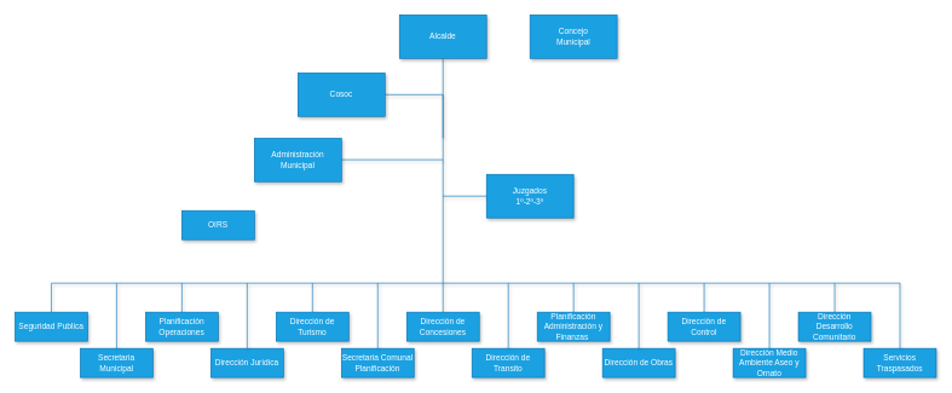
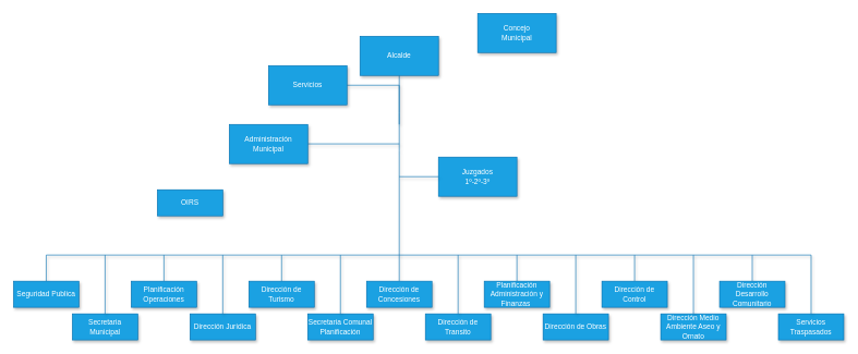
  <mxCell id="0" />
  <mxCell id="1" parent="0" />
  <mxCell id="2" value="" style="edgeStyle=orthogonalEdgeStyle;rounded=0;orthogonalLoop=1;jettySize=auto;html=1;endArrow=none;endFill=0;fillColor=#1ba1e2;strokeColor=light-dark(#006EAF, #8a8a8a);shadow=1;" parent="1" source="3" edge="1"><mxGeometry relative="1" as="geometry"><mxPoint x="610" y="230" as="targetPoint" /></mxGeometry></mxCell>
- <mxCell id="3" value="&lt;font style=&quot;font-size: 11px;&quot;&gt;Alcalde&lt;/font&gt;" style="id=rol_1;rounded=0;whiteSpace=wrap;html=1;movable=1;resizable=1;rotatable=1;deletable=1;editable=1;locked=0;connectable=1;fillColor=#1ba1e2;fontColor=#ffffff;strokeColor=light-dark(#006EAF, #8a8a8a);shadow=1;" parent="1" vertex="1"><mxGeometry x="550" y="20" width="120" height="60" as="geometry" /></mxCell>
+ <mxCell id="3" value="&lt;font style=&quot;font-size: 11px;&quot;&gt;Alcalde&lt;/font&gt;" style="id=rol_1;rounded=0;whiteSpace=wrap;html=1;movable=1;resizable=1;rotatable=1;deletable=1;editable=1;locked=0;connectable=1;fillColor=#1ba1e2;fontColor=#ffffff;strokeColor=light-dark(#006EAF, #8a8a8a);shadow=1;" parent="1" vertex="1"><mxGeometry x="550" y="55" width="120" height="60" as="geometry" /></mxCell>
  <mxCell id="4" value="&lt;div&gt;&lt;font style=&quot;font-size: 11px;&quot;&gt;Concejo&lt;/font&gt;&lt;/div&gt;&lt;div&gt;&lt;font style=&quot;font-size: 11px;&quot;&gt;Municipal&lt;/font&gt;&lt;/div&gt;" style="id=rol_2;whiteSpace=wrap;html=1;rounded=0;fillColor=#1ba1e2;fontColor=#ffffff;strokeColor=light-dark(#006EAF, #8a8a8a);shadow=1;" parent="1" vertex="1"><mxGeometry x="730" y="20" width="120" height="60" as="geometry" /></mxCell>
  <mxCell id="5" value="" style="edgeStyle=orthogonalEdgeStyle;rounded=0;orthogonalLoop=1;jettySize=auto;html=1;endArrow=none;endFill=0;fillColor=#1ba1e2;strokeColor=light-dark(#006EAF, #8a8a8a);shadow=1;" parent="1" target="6" edge="1"><mxGeometry relative="1" as="geometry"><mxPoint x="610" y="190" as="sourcePoint" /><Array as="points"><mxPoint x="610" y="130" /><mxPoint x="470" y="130" /></Array></mxGeometry></mxCell>
- <mxCell id="6" value="&lt;font style=&quot;font-size: 11px;&quot;&gt;Cosoc&lt;/font&gt;" style="id=rol_3;rounded=0;whiteSpace=wrap;html=1;fillColor=#1ba1e2;fontColor=#ffffff;strokeColor=light-dark(#006EAF, #8a8a8a);shadow=1;" parent="1" vertex="1"><mxGeometry x="410" y="100" width="120" height="60" as="geometry" /></mxCell>
+ <mxCell id="6" value="&lt;font style=&quot;font-size: 11px;&quot;&gt;Servicios&lt;/font&gt;" style="id=rol_3;rounded=0;whiteSpace=wrap;html=1;fillColor=#1ba1e2;fontColor=#ffffff;strokeColor=light-dark(#006EAF, #8a8a8a);shadow=1;" parent="1" vertex="1"><mxGeometry x="410" y="100" width="120" height="60" as="geometry" /></mxCell>
  <mxCell id="7" value="" style="endArrow=none;html=1;rounded=0;fillColor=#1ba1e2;strokeColor=light-dark(#006EAF, #8a8a8a);shadow=1;" parent="1" edge="1"><mxGeometry width="50" height="50" relative="1" as="geometry"><mxPoint x="470" y="219.77" as="sourcePoint" /><mxPoint x="610" y="219.77" as="targetPoint" /></mxGeometry></mxCell>
  <mxCell id="8" value="" style="edgeStyle=orthogonalEdgeStyle;rounded=0;orthogonalLoop=1;jettySize=auto;html=1;" parent="1" source="9" edge="1"><mxGeometry relative="1" as="geometry" /></mxCell>
  <mxCell id="9" value="&lt;div&gt;&lt;font style=&quot;font-size: 11px;&quot;&gt;Administración&lt;/font&gt;&lt;/div&gt;&lt;div&gt;&lt;font style=&quot;font-size: 11px;&quot;&gt;Municipal&lt;/font&gt;&lt;/div&gt;" style="id=rol_4;rounded=0;whiteSpace=wrap;html=1;fillColor=#1ba1e2;fontColor=#ffffff;strokeColor=light-dark(#006EAF, #8a8a8a);shadow=1;" parent="1" vertex="1"><mxGeometry x="350" y="190" width="120" height="60" as="geometry" /></mxCell>
  <mxCell id="10" value="" style="endArrow=none;html=1;rounded=0;fillColor=#1ba1e2;strokeColor=light-dark(#006EAF, #8a8a8a);shadow=1;" parent="1" edge="1"><mxGeometry width="50" height="50" relative="1" as="geometry"><mxPoint x="610" y="390" as="sourcePoint" /><mxPoint x="610" y="230" as="targetPoint" /></mxGeometry></mxCell>
  <mxCell id="11" value="&lt;div&gt;&lt;font style=&quot;font-size: 11px;&quot;&gt;Juzgados&lt;/font&gt;&lt;/div&gt;&lt;div&gt;&lt;font style=&quot;font-size: 11px;&quot;&gt;1º-2º-3º&lt;/font&gt;&lt;/div&gt;" style="id=rol_5;rounded=0;whiteSpace=wrap;html=1;fillColor=#1ba1e2;fontColor=#ffffff;strokeColor=light-dark(#006EAF, #8a8a8a);shadow=1;" parent="1" vertex="1"><mxGeometry x="670" y="240" width="120" height="60" as="geometry" /></mxCell>
- <mxCell id="12" value="&lt;font style=&quot;font-size: 11px;&quot;&gt;OIRS&lt;/font&gt;" style="id=rol_6;whiteSpace=wrap;html=1;rounded=0;fillColor=#1ba1e2;fontColor=#ffffff;strokeColor=light-dark(#006EAF, #8a8a8a);shadow=1;" parent="1" vertex="1"><mxGeometry x="250" y="290" width="100" height="40" as="geometry" /></mxCell>
+ <mxCell id="12" value="&lt;font style=&quot;font-size: 11px;&quot;&gt;OIRS&lt;/font&gt;" style="id=rol_6;whiteSpace=wrap;html=1;rounded=0;fillColor=#1ba1e2;fontColor=#ffffff;strokeColor=light-dark(#006EAF, #8a8a8a);shadow=1;" parent="1" vertex="1"><mxGeometry x="240" y="290" width="100" height="40" as="geometry" /></mxCell>
  <mxCell id="13" value="" style="endArrow=none;html=1;rounded=0;fillColor=#1ba1e2;strokeColor=light-dark(#006EAF, #8a8a8a);shadow=1;" parent="1" edge="1"><mxGeometry width="50" height="50" relative="1" as="geometry"><mxPoint x="70" y="390" as="sourcePoint" /><mxPoint x="430" y="390" as="targetPoint" /></mxGeometry></mxCell>
  <mxCell id="14" value="" style="endArrow=none;html=1;rounded=0;fillColor=#1ba1e2;strokeColor=light-dark(#006EAF, #8a8a8a);shadow=1;" parent="1" edge="1"><mxGeometry width="50" height="50" relative="1" as="geometry"><mxPoint x="430" y="390" as="sourcePoint" /><mxPoint x="1240" y="390" as="targetPoint" /></mxGeometry></mxCell>
  <mxCell id="15" value="" style="endArrow=none;html=1;rounded=0;fillColor=#1ba1e2;strokeColor=light-dark(#006EAF, #8a8a8a);shadow=1;" parent="1" edge="1"><mxGeometry width="50" height="50" relative="1" as="geometry"><mxPoint x="70" y="430" as="sourcePoint" /><mxPoint x="70" y="390" as="targetPoint" /></mxGeometry></mxCell>
  <mxCell id="16" value="&lt;font style=&quot;font-size: 11px;&quot;&gt;Seguridad Publica&lt;/font&gt;" style="id=rol_8;rounded=0;whiteSpace=wrap;html=1;fillColor=#1ba1e2;fontColor=#ffffff;strokeColor=light-dark(#006EAF, #8a8a8a);shadow=1;" parent="1" vertex="1"><mxGeometry x="20" y="430" width="100" height="40" as="geometry" /></mxCell>
  <mxCell id="17" value="&lt;font style=&quot;font-size: 11px;&quot;&gt;Secretaria Municipal&lt;/font&gt;" style="id=rol_9;rounded=0;whiteSpace=wrap;html=1;fillColor=#1ba1e2;fontColor=#ffffff;strokeColor=light-dark(#006EAF, #8a8a8a);shadow=1;" parent="1" vertex="1"><mxGeometry x="110" y="480" width="100" height="40" as="geometry" /></mxCell>
  <mxCell id="18" value="" style="endArrow=none;html=1;rounded=0;fillColor=#1ba1e2;strokeColor=light-dark(#006EAF, #8a8a8a);shadow=1;" parent="1" edge="1"><mxGeometry width="50" height="50" relative="1" as="geometry"><mxPoint x="160" y="480" as="sourcePoint" /><mxPoint x="160" y="390" as="targetPoint" /></mxGeometry></mxCell>
  <mxCell id="19" value="" style="endArrow=none;html=1;rounded=0;fillColor=#1ba1e2;strokeColor=light-dark(#006EAF, #8a8a8a);shadow=1;" parent="1" edge="1"><mxGeometry width="50" height="50" relative="1" as="geometry"><mxPoint x="250" y="430" as="sourcePoint" /><mxPoint x="250" y="390" as="targetPoint" /></mxGeometry></mxCell>
  <mxCell id="20" value="&lt;font style=&quot;font-size: 11px;&quot;&gt;Planificación Operaciones&lt;/font&gt;" style="id=rol_10;rounded=0;whiteSpace=wrap;html=1;fillColor=#1ba1e2;fontColor=#ffffff;strokeColor=light-dark(#006EAF, #8a8a8a);shadow=1;" parent="1" vertex="1"><mxGeometry x="200" y="430" width="100" height="40" as="geometry" /></mxCell>
  <mxCell id="21" value="&lt;font style=&quot;font-size: 11px;&quot;&gt;Dirección Jurídica&lt;/font&gt;" style="id=rol_11;rounded=0;whiteSpace=wrap;html=1;fillColor=#1ba1e2;fontColor=#ffffff;strokeColor=light-dark(#006EAF, #8a8a8a);shadow=1;" parent="1" vertex="1"><mxGeometry x="290" y="480" width="100" height="40" as="geometry" /></mxCell>
  <mxCell id="22" value="" style="endArrow=none;html=1;rounded=0;fillColor=#1ba1e2;strokeColor=light-dark(#006EAF, #8a8a8a);shadow=1;" parent="1" edge="1"><mxGeometry width="50" height="50" relative="1" as="geometry"><mxPoint x="340" y="480" as="sourcePoint" /><mxPoint x="340" y="390" as="targetPoint" /></mxGeometry></mxCell>
  <mxCell id="23" value="" style="endArrow=none;html=1;rounded=0;fillColor=#1ba1e2;strokeColor=light-dark(#006EAF, #8a8a8a);shadow=1;" parent="1" edge="1"><mxGeometry width="50" height="50" relative="1" as="geometry"><mxPoint x="430" y="430" as="sourcePoint" /><mxPoint x="430" y="390" as="targetPoint" /></mxGeometry></mxCell>
  <mxCell id="24" value="&lt;font style=&quot;font-size: 11px;&quot;&gt;Dirección de Turismo&lt;/font&gt;" style="id=rol_12;rounded=0;whiteSpace=wrap;html=1;fillColor=#1ba1e2;fontColor=#ffffff;strokeColor=light-dark(#006EAF, #8a8a8a);shadow=1;" parent="1" vertex="1"><mxGeometry x="380" y="430" width="100" height="40" as="geometry" /></mxCell>
  <mxCell id="25" value="&lt;font style=&quot;font-size: 11px;&quot;&gt;Secretaria Comunal Planificación&lt;/font&gt;" style="id=rol_13;rounded=0;whiteSpace=wrap;html=1;fillColor=#1ba1e2;fontColor=#ffffff;strokeColor=light-dark(#006EAF, #8a8a8a);shadow=1;" parent="1" vertex="1"><mxGeometry x="470" y="480" width="100" height="40" as="geometry" /></mxCell>
  <mxCell id="26" value="" style="endArrow=none;html=1;rounded=0;fillColor=#1ba1e2;strokeColor=light-dark(#006EAF, #8a8a8a);shadow=1;" parent="1" edge="1"><mxGeometry width="50" height="50" relative="1" as="geometry"><mxPoint x="520" y="480" as="sourcePoint" /><mxPoint x="520" y="390" as="targetPoint" /></mxGeometry></mxCell>
  <mxCell id="27" value="" style="endArrow=none;html=1;rounded=0;fillColor=#1ba1e2;strokeColor=light-dark(#006EAF, #8a8a8a);shadow=1;" parent="1" edge="1"><mxGeometry width="50" height="50" relative="1" as="geometry"><mxPoint x="610" y="430" as="sourcePoint" /><mxPoint x="610" y="390" as="targetPoint" /></mxGeometry></mxCell>
  <mxCell id="28" value="&lt;font style=&quot;font-size: 11px;&quot;&gt;Dirección de Concesiones&lt;/font&gt;" style="id=rol_14;rounded=0;whiteSpace=wrap;html=1;fillColor=#1ba1e2;fontColor=#ffffff;strokeColor=light-dark(#006EAF, #8a8a8a);shadow=1;" parent="1" vertex="1"><mxGeometry x="560" y="430" width="100" height="40" as="geometry" /></mxCell>
  <mxCell id="29" value="&lt;font style=&quot;font-size: 11px;&quot;&gt;Dirección de Transito&lt;/font&gt;" style="id=rol_15;rounded=0;whiteSpace=wrap;html=1;fillColor=#1ba1e2;fontColor=#ffffff;strokeColor=light-dark(#006EAF, #8a8a8a);shadow=1;" parent="1" vertex="1"><mxGeometry x="650" y="480" width="100" height="40" as="geometry" /></mxCell>
  <mxCell id="30" value="" style="endArrow=none;html=1;rounded=0;fillColor=#1ba1e2;strokeColor=light-dark(#006EAF, #8a8a8a);shadow=1;" parent="1" edge="1"><mxGeometry width="50" height="50" relative="1" as="geometry"><mxPoint x="700" y="480" as="sourcePoint" /><mxPoint x="700" y="390" as="targetPoint" /></mxGeometry></mxCell>
  <mxCell id="31" value="" style="endArrow=none;html=1;rounded=0;fillColor=#1ba1e2;strokeColor=light-dark(#006EAF, #8a8a8a);shadow=1;" parent="1" edge="1"><mxGeometry width="50" height="50" relative="1" as="geometry"><mxPoint x="790" y="430" as="sourcePoint" /><mxPoint x="790" y="390" as="targetPoint" /></mxGeometry></mxCell>
  <mxCell id="32" value="&lt;font style=&quot;font-size: 11px;&quot;&gt;Planificación Administración y Finanzas&amp;nbsp;&lt;/font&gt;" style="id=rol_16;rounded=0;whiteSpace=wrap;html=1;fillColor=#1ba1e2;fontColor=#ffffff;strokeColor=light-dark(#006EAF, #8a8a8a);shadow=1;" parent="1" vertex="1"><mxGeometry x="740" y="430" width="100" height="40" as="geometry" /></mxCell>
  <mxCell id="33" value="&lt;font style=&quot;font-size: 11px;&quot;&gt;Dirección de Obras&lt;/font&gt;" style="id=rol_17;rounded=0;whiteSpace=wrap;html=1;fillColor=#1ba1e2;fontColor=#ffffff;strokeColor=light-dark(#006EAF, #8a8a8a);shadow=1;" parent="1" vertex="1"><mxGeometry x="830" y="480" width="100" height="40" as="geometry" /></mxCell>
  <mxCell id="34" value="" style="endArrow=none;html=1;rounded=0;fillColor=#1ba1e2;strokeColor=light-dark(#006EAF, #8a8a8a);shadow=1;" parent="1" edge="1"><mxGeometry width="50" height="50" relative="1" as="geometry"><mxPoint x="880" y="480" as="sourcePoint" /><mxPoint x="880" y="390" as="targetPoint" /></mxGeometry></mxCell>
  <mxCell id="35" value="" style="endArrow=none;html=1;rounded=0;fillColor=#1ba1e2;strokeColor=light-dark(#006EAF, #8a8a8a);shadow=1;" parent="1" edge="1"><mxGeometry width="50" height="50" relative="1" as="geometry"><mxPoint x="970" y="430" as="sourcePoint" /><mxPoint x="970" y="390" as="targetPoint" /></mxGeometry></mxCell>
  <mxCell id="36" value="&lt;font style=&quot;font-size: 11px;&quot;&gt;Dirección de Control&lt;/font&gt;" style="id=rol_18;rounded=0;whiteSpace=wrap;html=1;fillColor=#1ba1e2;fontColor=#ffffff;strokeColor=light-dark(#006EAF, #8a8a8a);shadow=1;" parent="1" vertex="1"><mxGeometry x="920" y="430" width="100" height="40" as="geometry" /></mxCell>
  <mxCell id="37" value="&lt;font style=&quot;font-size: 11px;&quot;&gt;Dirección Medio Ambiente Aseo y Ornato&lt;/font&gt;" style="id=rol_19;rounded=0;whiteSpace=wrap;html=1;fillColor=#1ba1e2;fontColor=#ffffff;strokeColor=light-dark(#006EAF, #8a8a8a);shadow=1;" parent="1" vertex="1"><mxGeometry x="1010" y="480" width="100" height="40" as="geometry" /></mxCell>
  <mxCell id="38" value="" style="endArrow=none;html=1;rounded=0;fillColor=#1ba1e2;strokeColor=light-dark(#006EAF, #8a8a8a);shadow=1;" parent="1" edge="1"><mxGeometry width="50" height="50" relative="1" as="geometry"><mxPoint x="1060" y="480" as="sourcePoint" /><mxPoint x="1060" y="390" as="targetPoint" /></mxGeometry></mxCell>
  <mxCell id="39" value="" style="endArrow=none;html=1;rounded=0;fillColor=#1ba1e2;strokeColor=light-dark(#006EAF, #8a8a8a);shadow=1;" parent="1" edge="1"><mxGeometry width="50" height="50" relative="1" as="geometry"><mxPoint x="1150" y="430" as="sourcePoint" /><mxPoint x="1150" y="390" as="targetPoint" /></mxGeometry></mxCell>
  <mxCell id="40" value="&lt;font style=&quot;font-size: 11px;&quot;&gt;Dirección Desarrollo Comunitario&lt;/font&gt;" style="id=rol_20;rounded=0;whiteSpace=wrap;html=1;fillColor=#1ba1e2;fontColor=#ffffff;strokeColor=light-dark(#006EAF, #8a8a8a);shadow=1;" parent="1" vertex="1"><mxGeometry x="1100" y="430" width="100" height="40" as="geometry" /></mxCell>
  <mxCell id="41" value="&lt;font style=&quot;font-size: 11px;&quot;&gt;Servicios Traspasados&lt;/font&gt;" style="id=rol_21;rounded=0;whiteSpace=wrap;html=1;fillColor=#1ba1e2;fontColor=#ffffff;strokeColor=light-dark(#006EAF, #8a8a8a);shadow=1;" parent="1" vertex="1"><mxGeometry x="1190" y="480" width="100" height="40" as="geometry" /></mxCell>
  <mxCell id="42" value="" style="endArrow=none;html=1;rounded=0;fillColor=#1ba1e2;strokeColor=light-dark(#006EAF, #8a8a8a);shadow=1;" parent="1" edge="1"><mxGeometry width="50" height="50" relative="1" as="geometry"><mxPoint x="1240" y="480" as="sourcePoint" /><mxPoint x="1240" y="390" as="targetPoint" /></mxGeometry></mxCell>
  <mxCell id="43" value="" style="endArrow=none;html=1;rounded=0;entryX=0;entryY=0.5;entryDx=0;entryDy=0;fillColor=#1ba1e2;strokeColor=light-dark(#006EAF, #8a8a8a);shadow=1;" parent="1" target="11" edge="1"><mxGeometry width="50" height="50" relative="1" as="geometry"><mxPoint x="610" y="270" as="sourcePoint" /><mxPoint x="650" y="280" as="targetPoint" /></mxGeometry></mxCell>
